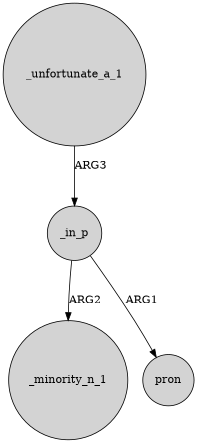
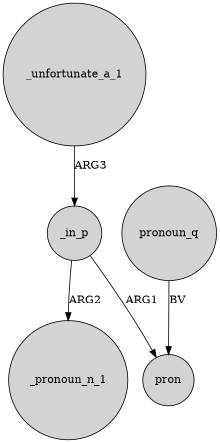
  digraph {
    node [shape=circle style=filled]
    _unfortunate_a_1
    _in_p
-   _minority_n_1
+   _minority_n_1 [label=_pronoun_n_1]
    pron
+   pronoun_q
    _unfortunate_a_1 -> _in_p [label=ARG3]
    _in_p -> _minority_n_1 [label=ARG2]
    _in_p -> pron [label=ARG1]
+   pronoun_q -> pron [label=BV]
  }
